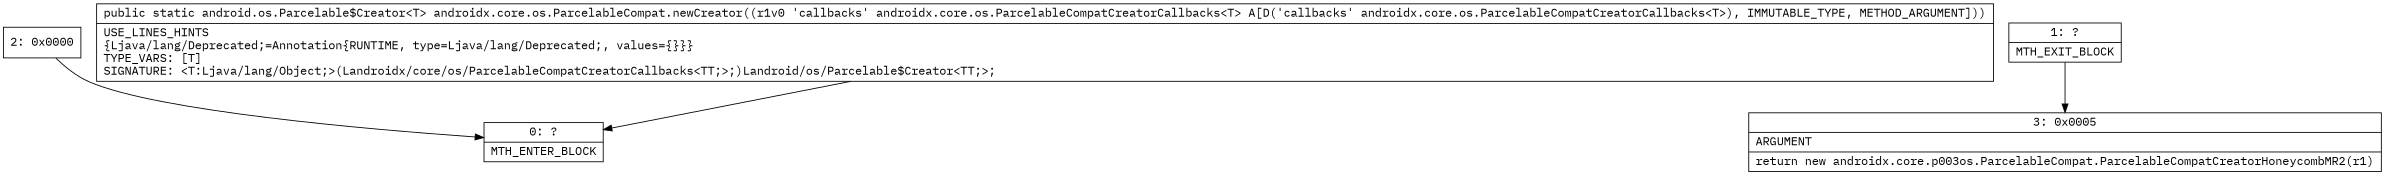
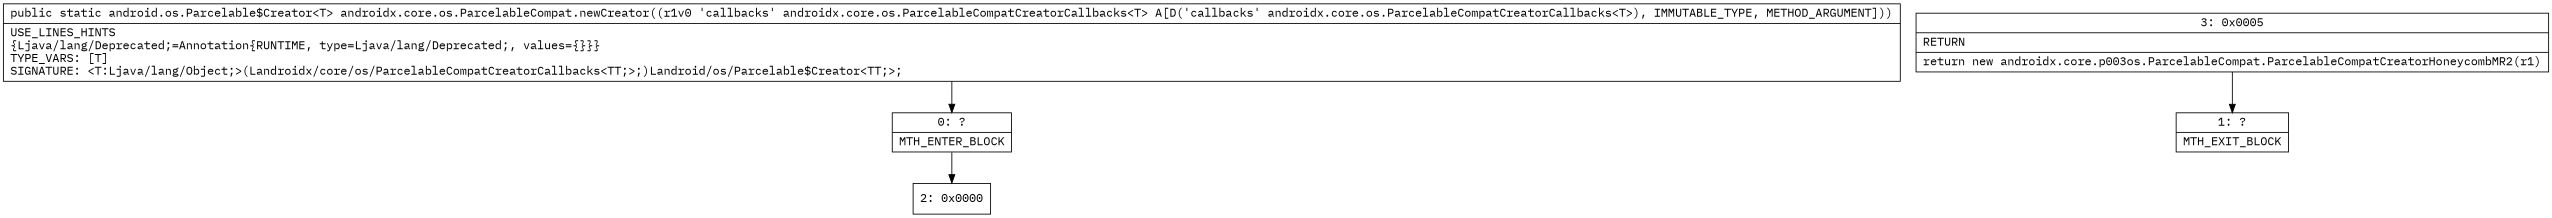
  digraph {
    fontname="IBM Plex Mono"
    node [fontname="IBM Plex Mono" shape=record]
    edge [fontname="IBM Plex Mono"]
    n1 [label="{0\:\ ?|MTH_ENTER_BLOCK\l}"]
    n2 [label="{2\:\ 0x0000}"]
-   n3 [label="{3\:\ 0x0005|ARGUMENT\l|return new androidx.core.p003os.ParcelableCompat.ParcelableCompatCreatorHoneycombMR2(r1)\l}"]
+   n3 [label="{3\:\ 0x0005|RETURN\l|return new androidx.core.p003os.ParcelableCompat.ParcelableCompatCreatorHoneycombMR2(r1)\l}"]
    n4 [label="{1\:\ ?|MTH_EXIT_BLOCK\l}"]
    n5 [label="{public static android.os.Parcelable$Creator\<T\> androidx.core.os.ParcelableCompat.newCreator((r1v0 'callbacks' androidx.core.os.ParcelableCompatCreatorCallbacks\<T\> A[D('callbacks' androidx.core.os.ParcelableCompatCreatorCallbacks\<T\>), IMMUTABLE_TYPE, METHOD_ARGUMENT]))  | USE_LINES_HINTS\l\{Ljava\/lang\/Deprecated;=Annotation\{RUNTIME, type=Ljava\/lang\/Deprecated;, values=\{\}\}\}\lTYPE_VARS: [T]\lSIGNATURE: \<T:Ljava\/lang\/Object;\>(Landroidx\/core\/os\/ParcelableCompatCreatorCallbacks\<TT;\>;)Landroid\/os\/Parcelable$Creator\<TT;\>;\l}"]
-   n2 -> n1
-   n4 -> n3
+   n1 -> n2
+   n3 -> n4
    n5 -> n1
  }
